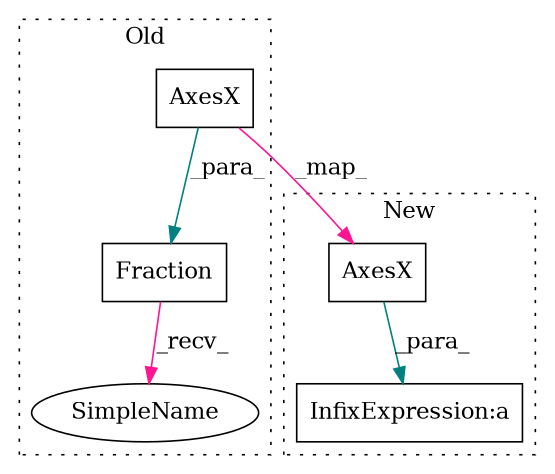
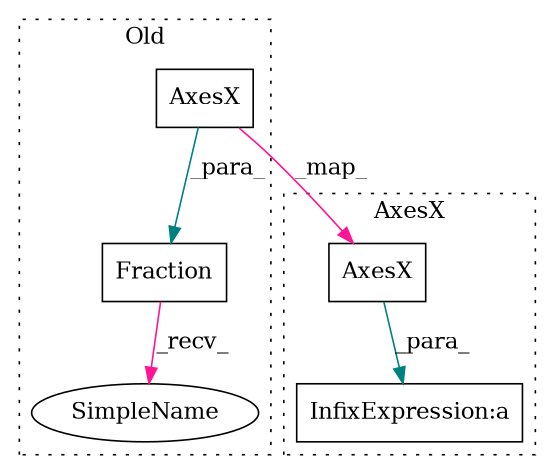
  digraph {
    node [a=32 l="6,1" shape=box]
    edge [color=teal]
    n1 [label=AxesX s="542,550"]
    n2 [l="9,1" label=Fraction s="502,551"]
    n3 [a=42 l=4 label=SimpleName s=497 shape=ellipse]
    n4 [label=AxesX s="516,524"]
    n5 [a=27 l=3 label="InfixExpression:a" s=508]
    subgraph cluster_1 {
      label=Old
      style=dotted
      n1
      n2
      n3
    }
    subgraph cluster_2 {
-     label=New
+     label=AxesX
      style=dotted
      n4
      n5
    }
    n1 -> n2 [label=_para_]
    n1 -> n4 [color=deeppink label=_map_]
    n2 -> n3 [color=deeppink label=_recv_]
    n4 -> n5 [label=_para_]
  }
